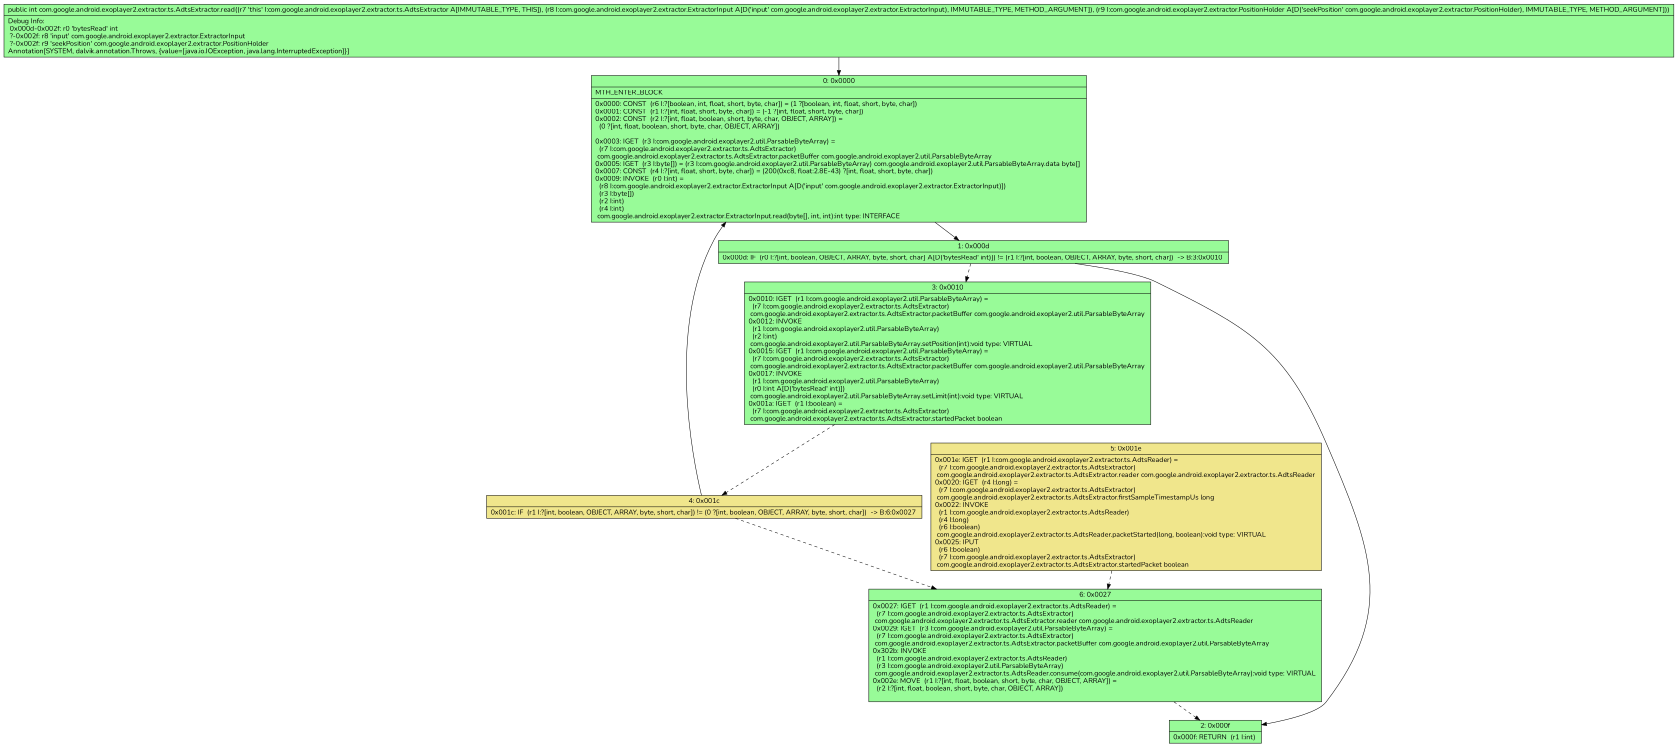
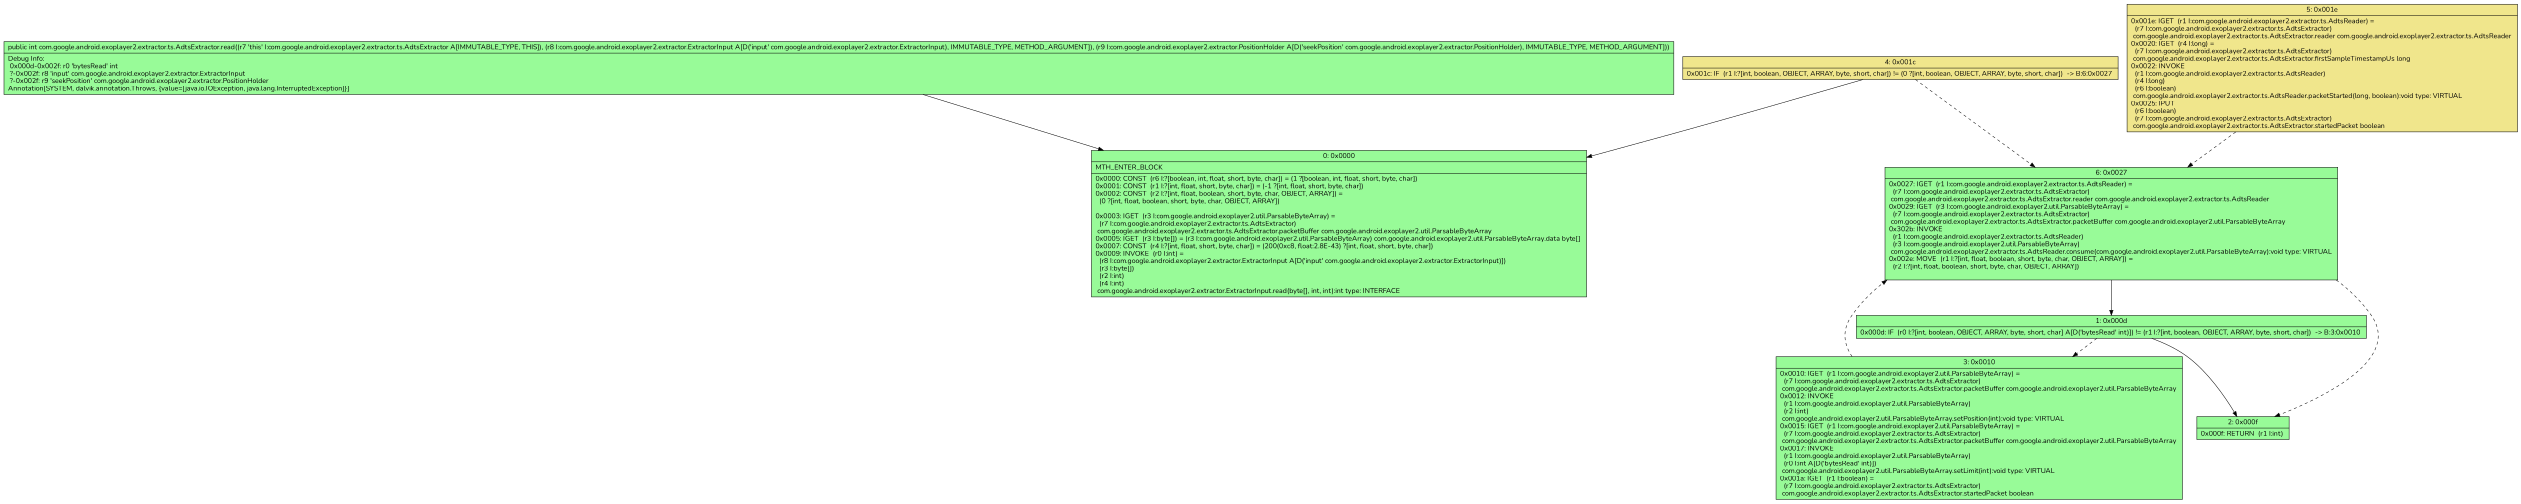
  digraph {
    fontname=Nunito
    node [fillcolor=palegreen fontname=Nunito shape=record style=filled]
    edge [fontname=Nunito style=dashed]
    n1 [label="{0\:\ 0x0000|MTH_ENTER_BLOCK\l|0x0000: CONST  (r6 I:?[boolean, int, float, short, byte, char]) = (1 ?[boolean, int, float, short, byte, char]) \l0x0001: CONST  (r1 I:?[int, float, short, byte, char]) = (\-1 ?[int, float, short, byte, char]) \l0x0002: CONST  (r2 I:?[int, float, boolean, short, byte, char, OBJECT, ARRAY]) = \l  (0 ?[int, float, boolean, short, byte, char, OBJECT, ARRAY])\l \l0x0003: IGET  (r3 I:com.google.android.exoplayer2.util.ParsableByteArray) = \l  (r7 I:com.google.android.exoplayer2.extractor.ts.AdtsExtractor)\l com.google.android.exoplayer2.extractor.ts.AdtsExtractor.packetBuffer com.google.android.exoplayer2.util.ParsableByteArray \l0x0005: IGET  (r3 I:byte[]) = (r3 I:com.google.android.exoplayer2.util.ParsableByteArray) com.google.android.exoplayer2.util.ParsableByteArray.data byte[] \l0x0007: CONST  (r4 I:?[int, float, short, byte, char]) = (200(0xc8, float:2.8E\-43) ?[int, float, short, byte, char]) \l0x0009: INVOKE  (r0 I:int) = \l  (r8 I:com.google.android.exoplayer2.extractor.ExtractorInput A[D('input' com.google.android.exoplayer2.extractor.ExtractorInput)])\l  (r3 I:byte[])\l  (r2 I:int)\l  (r4 I:int)\l com.google.android.exoplayer2.extractor.ExtractorInput.read(byte[], int, int):int type: INTERFACE \l}"]
    n2 [label="{1\:\ 0x000d|0x000d: IF  (r0 I:?[int, boolean, OBJECT, ARRAY, byte, short, char] A[D('bytesRead' int)]) != (r1 I:?[int, boolean, OBJECT, ARRAY, byte, short, char])  \-\> B:3:0x0010 \l}"]
    n3 [label="{2\:\ 0x000f|0x000f: RETURN  (r1 I:int) \l}"]
    n4 [label="{3\:\ 0x0010|0x0010: IGET  (r1 I:com.google.android.exoplayer2.util.ParsableByteArray) = \l  (r7 I:com.google.android.exoplayer2.extractor.ts.AdtsExtractor)\l com.google.android.exoplayer2.extractor.ts.AdtsExtractor.packetBuffer com.google.android.exoplayer2.util.ParsableByteArray \l0x0012: INVOKE  \l  (r1 I:com.google.android.exoplayer2.util.ParsableByteArray)\l  (r2 I:int)\l com.google.android.exoplayer2.util.ParsableByteArray.setPosition(int):void type: VIRTUAL \l0x0015: IGET  (r1 I:com.google.android.exoplayer2.util.ParsableByteArray) = \l  (r7 I:com.google.android.exoplayer2.extractor.ts.AdtsExtractor)\l com.google.android.exoplayer2.extractor.ts.AdtsExtractor.packetBuffer com.google.android.exoplayer2.util.ParsableByteArray \l0x0017: INVOKE  \l  (r1 I:com.google.android.exoplayer2.util.ParsableByteArray)\l  (r0 I:int A[D('bytesRead' int)])\l com.google.android.exoplayer2.util.ParsableByteArray.setLimit(int):void type: VIRTUAL \l0x001a: IGET  (r1 I:boolean) = \l  (r7 I:com.google.android.exoplayer2.extractor.ts.AdtsExtractor)\l com.google.android.exoplayer2.extractor.ts.AdtsExtractor.startedPacket boolean \l}"]
    n5 [fillcolor=khaki label="{4\:\ 0x001c|0x001c: IF  (r1 I:?[int, boolean, OBJECT, ARRAY, byte, short, char]) != (0 ?[int, boolean, OBJECT, ARRAY, byte, short, char])  \-\> B:6:0x0027 \l}"]
    n6 [label="{6\:\ 0x0027|0x0027: IGET  (r1 I:com.google.android.exoplayer2.extractor.ts.AdtsReader) = \l  (r7 I:com.google.android.exoplayer2.extractor.ts.AdtsExtractor)\l com.google.android.exoplayer2.extractor.ts.AdtsExtractor.reader com.google.android.exoplayer2.extractor.ts.AdtsReader \l0x0029: IGET  (r3 I:com.google.android.exoplayer2.util.ParsableByteArray) = \l  (r7 I:com.google.android.exoplayer2.extractor.ts.AdtsExtractor)\l com.google.android.exoplayer2.extractor.ts.AdtsExtractor.packetBuffer com.google.android.exoplayer2.util.ParsableByteArray \l0x302b: INVOKE  \l  (r1 I:com.google.android.exoplayer2.extractor.ts.AdtsReader)\l  (r3 I:com.google.android.exoplayer2.util.ParsableByteArray)\l com.google.android.exoplayer2.extractor.ts.AdtsReader.consume(com.google.android.exoplayer2.util.ParsableByteArray):void type: VIRTUAL \l0x002e: MOVE  (r1 I:?[int, float, boolean, short, byte, char, OBJECT, ARRAY]) = \l  (r2 I:?[int, float, boolean, short, byte, char, OBJECT, ARRAY])\l \l}"]
    n7 [fillcolor=khaki label="{5\:\ 0x001e|0x001e: IGET  (r1 I:com.google.android.exoplayer2.extractor.ts.AdtsReader) = \l  (r7 I:com.google.android.exoplayer2.extractor.ts.AdtsExtractor)\l com.google.android.exoplayer2.extractor.ts.AdtsExtractor.reader com.google.android.exoplayer2.extractor.ts.AdtsReader \l0x0020: IGET  (r4 I:long) = \l  (r7 I:com.google.android.exoplayer2.extractor.ts.AdtsExtractor)\l com.google.android.exoplayer2.extractor.ts.AdtsExtractor.firstSampleTimestampUs long \l0x0022: INVOKE  \l  (r1 I:com.google.android.exoplayer2.extractor.ts.AdtsReader)\l  (r4 I:long)\l  (r6 I:boolean)\l com.google.android.exoplayer2.extractor.ts.AdtsReader.packetStarted(long, boolean):void type: VIRTUAL \l0x0025: IPUT  \l  (r6 I:boolean)\l  (r7 I:com.google.android.exoplayer2.extractor.ts.AdtsExtractor)\l com.google.android.exoplayer2.extractor.ts.AdtsExtractor.startedPacket boolean \l}"]
    n8 [label="{public int com.google.android.exoplayer2.extractor.ts.AdtsExtractor.read((r7 'this' I:com.google.android.exoplayer2.extractor.ts.AdtsExtractor A[IMMUTABLE_TYPE, THIS]), (r8 I:com.google.android.exoplayer2.extractor.ExtractorInput A[D('input' com.google.android.exoplayer2.extractor.ExtractorInput), IMMUTABLE_TYPE, METHOD_ARGUMENT]), (r9 I:com.google.android.exoplayer2.extractor.PositionHolder A[D('seekPosition' com.google.android.exoplayer2.extractor.PositionHolder), IMMUTABLE_TYPE, METHOD_ARGUMENT]))  | Debug Info:\l  0x000d\-0x002f: r0 'bytesRead' int\l  ?\-0x002f: r8 'input' com.google.android.exoplayer2.extractor.ExtractorInput\l  ?\-0x002f: r9 'seekPosition' com.google.android.exoplayer2.extractor.PositionHolder\lAnnotation[SYSTEM, dalvik.annotation.Throws, \{value=[java.io.IOException, java.lang.InterruptedException]\}]\l}"]
-   n1 -> n2 [style=solid]
+   n6 -> n2 [style=solid]
    n2 -> n3 [style=solid]
    n2 -> n4
-   n4 -> n5
+   n4 -> n6
    n5 -> n1 [style=solid]
    n5 -> n6
    n6 -> n3
    n7 -> n6
    n8 -> n1 [style=solid]
  }
